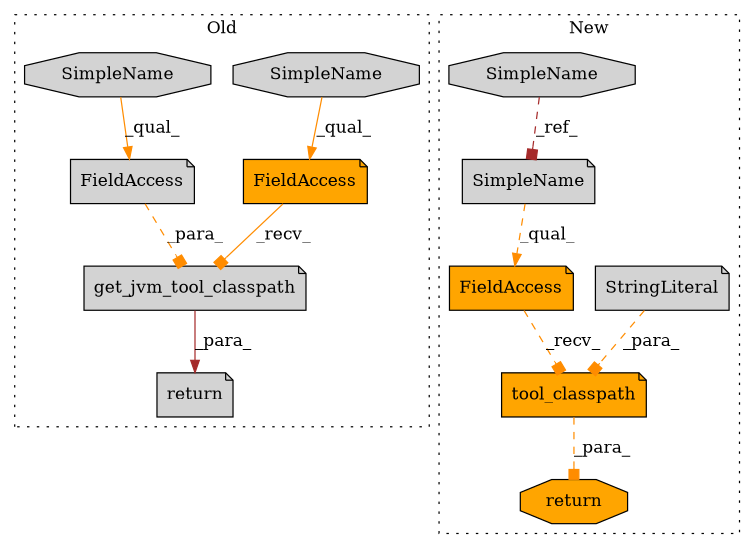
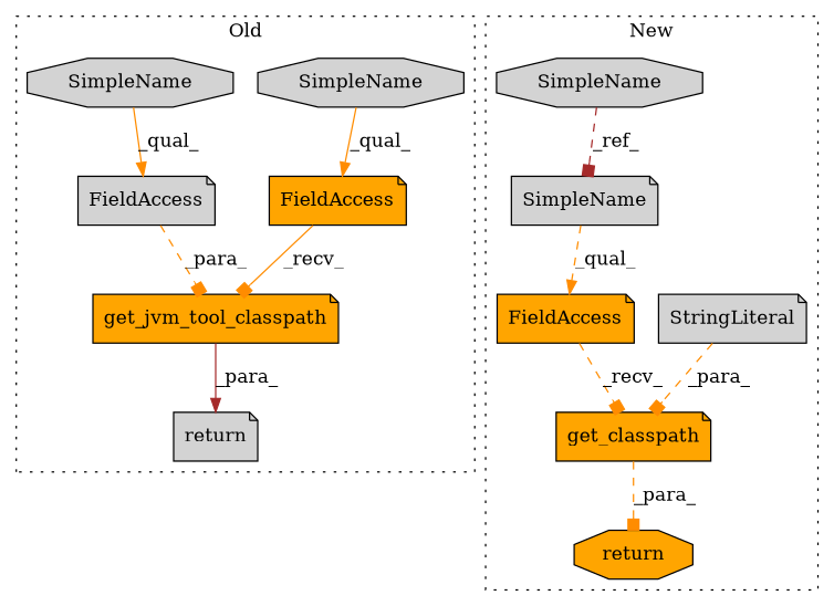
  digraph {
    node [a=42 fillcolor=lightgrey l=4 s=2553 shape=note style=filled]
    edge [arrowhead=box color=darkorange style=dashed]
    n1 [a=41 l=7 label=return s=2546]
-   n2 [a=32 l="23,1" label=get_jvm_tool_classpath s="2581,2628"]
+   n2 [a=32 fillcolor=orange l="23,1" label=get_jvm_tool_classpath s="2581,2628"]
    n3 [a=22 fillcolor=orange l=27 label=FieldAccess]
    n4 [a=22 l=24 label=FieldAccess s=2604]
    n5 [label=SimpleName shape=octagon]
    n6 [label=SimpleName s=2604 shape=octagon]
-   n7 [a=32 fillcolor=orange l="15,1" label=tool_classpath s="1732,1753"]
+   n7 [a=32 fillcolor=orange l="15,1" label=get_classpath s="1732,1753"]
    n8 [a=22 fillcolor=orange l=18 label=FieldAccess s=1713]
    n9 [a=45 l=6 label=StringLiteral s=1747]
    n10 [a=41 fillcolor=orange l=7 label=return s=1706 shape=octagon]
    n11 [label=SimpleName s=1695 shape=octagon]
    n12 [label=SimpleName s=1713]
    subgraph cluster_1 {
      label=Old
      style=dotted
      n1
      n2
      n3
      n4
      n5
      n6
    }
    subgraph cluster_2 {
      label=New
      style=dotted
      n7
      n8
      n9
      n10
      n11
      n12
    }
    n2 -> n1 [arrowhead=normal color=brown label=_para_ style=solid]
    n3 -> n2 [label=_recv_ style=solid]
    n4 -> n2 [label=_para_]
    n5 -> n3 [arrowhead=normal label=_qual_ style=solid]
    n6 -> n4 [arrowhead=normal label=_qual_ style=solid]
    n7 -> n10 [label=_para_]
    n8 -> n7 [label=_recv_]
    n9 -> n7 [label=_para_]
    n11 -> n12 [color=brown label=_ref_]
    n12 -> n8 [arrowhead=normal label=_qual_]
  }
